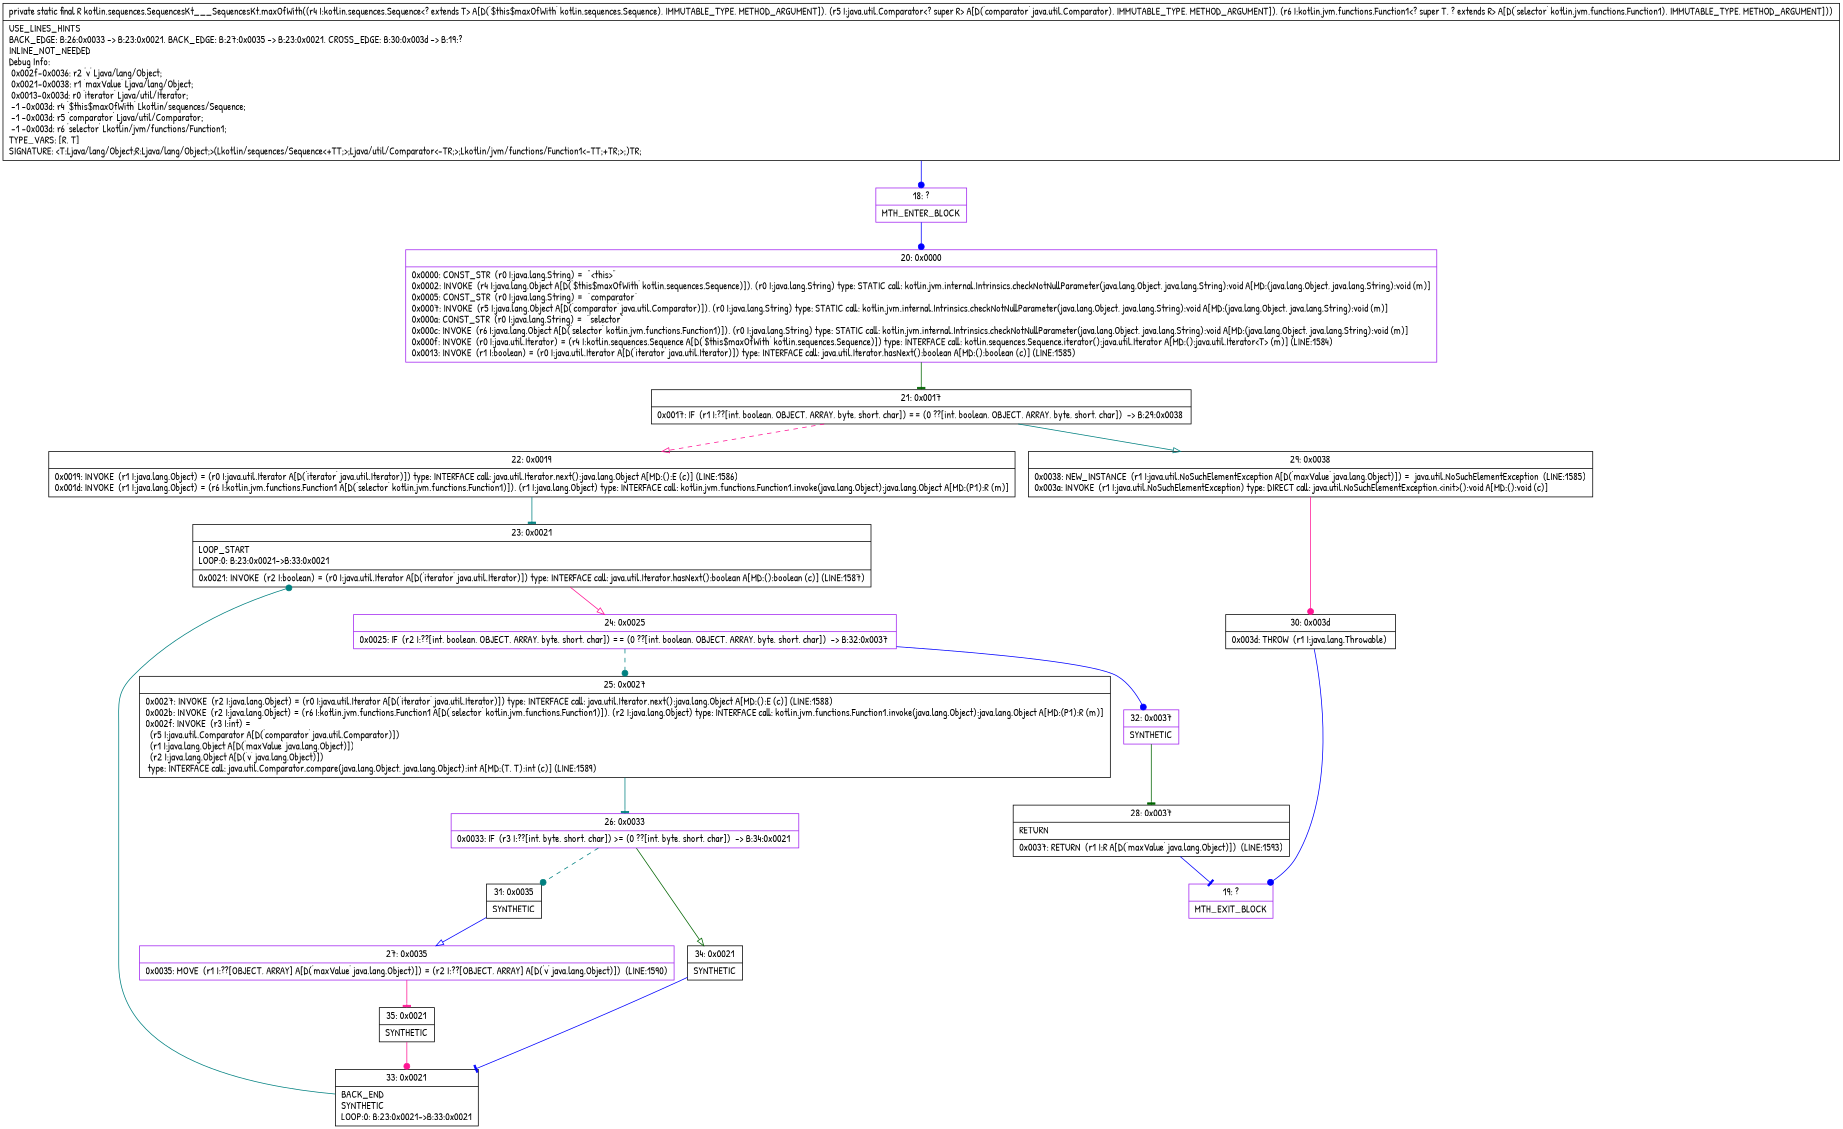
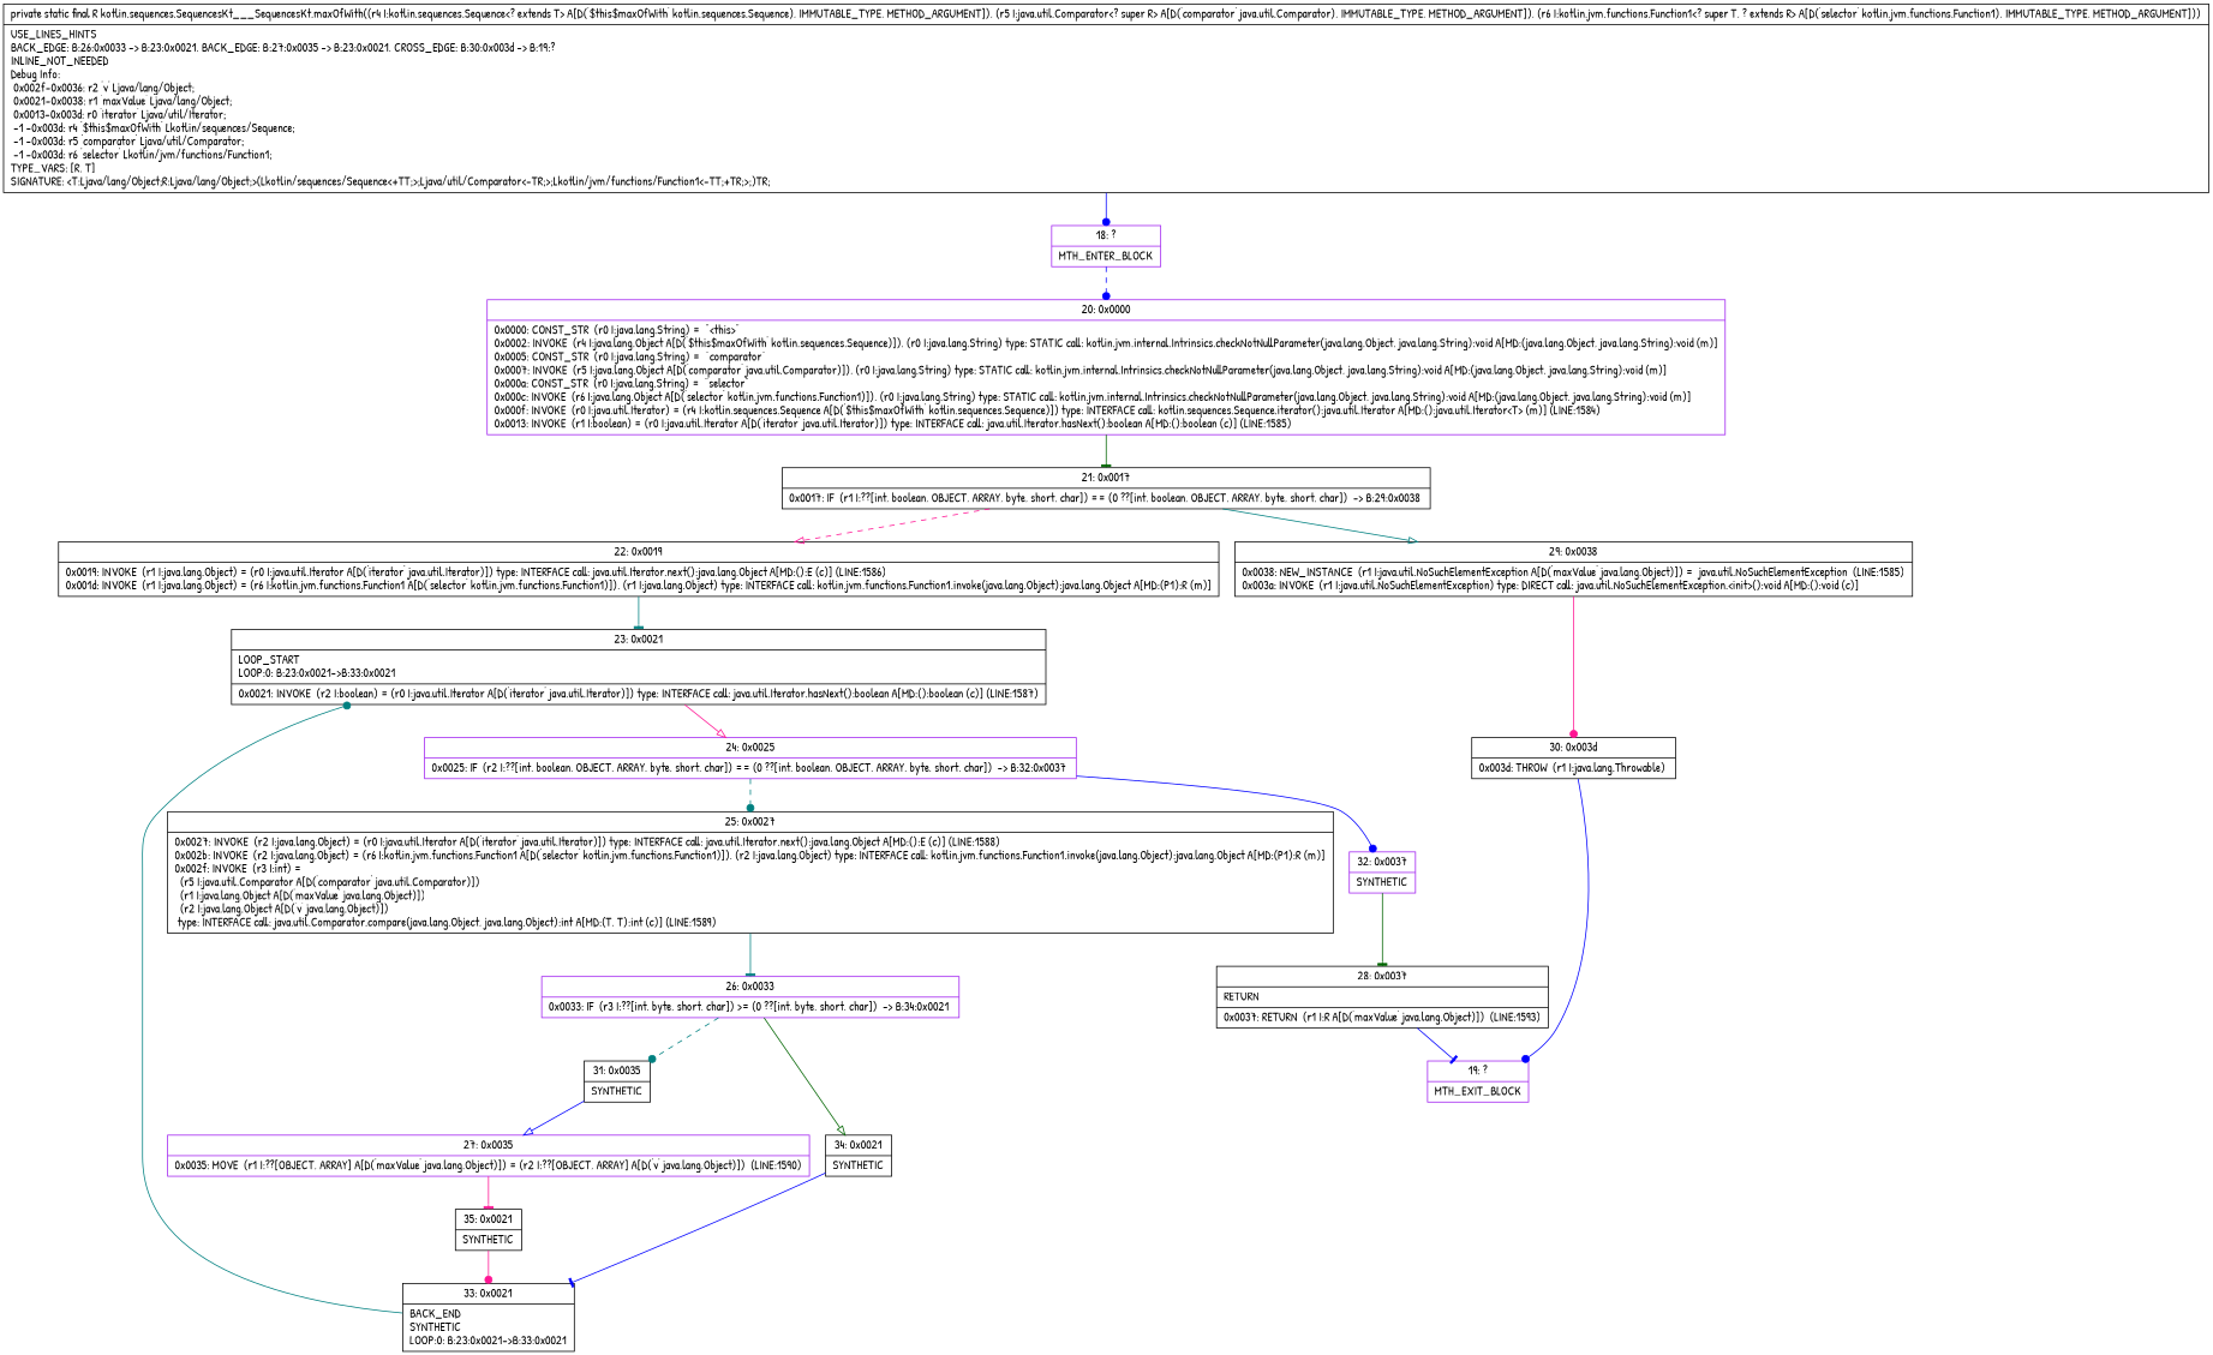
  digraph {
    fontname="Patrick Hand"
    node [color=black fontname="Patrick Hand" shape=record]
    edge [arrowhead=dot color=blue fontname="Patrick Hand"]
    n1 [color=purple label="{18\:\ ?|MTH_ENTER_BLOCK\l}"]
    n2 [color=purple label="{20\:\ 0x0000|0x0000: CONST_STR  (r0 I:java.lang.String) =  \"\<this\>\" \l0x0002: INVOKE  (r4 I:java.lang.Object A[D('$this$maxOfWith' kotlin.sequences.Sequence)]), (r0 I:java.lang.String) type: STATIC call: kotlin.jvm.internal.Intrinsics.checkNotNullParameter(java.lang.Object, java.lang.String):void A[MD:(java.lang.Object, java.lang.String):void (m)]\l0x0005: CONST_STR  (r0 I:java.lang.String) =  \"comparator\" \l0x0007: INVOKE  (r5 I:java.lang.Object A[D('comparator' java.util.Comparator)]), (r0 I:java.lang.String) type: STATIC call: kotlin.jvm.internal.Intrinsics.checkNotNullParameter(java.lang.Object, java.lang.String):void A[MD:(java.lang.Object, java.lang.String):void (m)]\l0x000a: CONST_STR  (r0 I:java.lang.String) =  \"selector\" \l0x000c: INVOKE  (r6 I:java.lang.Object A[D('selector' kotlin.jvm.functions.Function1)]), (r0 I:java.lang.String) type: STATIC call: kotlin.jvm.internal.Intrinsics.checkNotNullParameter(java.lang.Object, java.lang.String):void A[MD:(java.lang.Object, java.lang.String):void (m)]\l0x000f: INVOKE  (r0 I:java.util.Iterator) = (r4 I:kotlin.sequences.Sequence A[D('$this$maxOfWith' kotlin.sequences.Sequence)]) type: INTERFACE call: kotlin.sequences.Sequence.iterator():java.util.Iterator A[MD:():java.util.Iterator\<T\> (m)] (LINE:1584)\l0x0013: INVOKE  (r1 I:boolean) = (r0 I:java.util.Iterator A[D('iterator' java.util.Iterator)]) type: INTERFACE call: java.util.Iterator.hasNext():boolean A[MD:():boolean (c)] (LINE:1585)\l}"]
    n3 [label="{21\:\ 0x0017|0x0017: IF  (r1 I:??[int, boolean, OBJECT, ARRAY, byte, short, char]) == (0 ??[int, boolean, OBJECT, ARRAY, byte, short, char])  \-\> B:29:0x0038 \l}"]
    n4 [label="{22\:\ 0x0019|0x0019: INVOKE  (r1 I:java.lang.Object) = (r0 I:java.util.Iterator A[D('iterator' java.util.Iterator)]) type: INTERFACE call: java.util.Iterator.next():java.lang.Object A[MD:():E (c)] (LINE:1586)\l0x001d: INVOKE  (r1 I:java.lang.Object) = (r6 I:kotlin.jvm.functions.Function1 A[D('selector' kotlin.jvm.functions.Function1)]), (r1 I:java.lang.Object) type: INTERFACE call: kotlin.jvm.functions.Function1.invoke(java.lang.Object):java.lang.Object A[MD:(P1):R (m)]\l}"]
    n5 [label="{29\:\ 0x0038|0x0038: NEW_INSTANCE  (r1 I:java.util.NoSuchElementException A[D('maxValue' java.lang.Object)]) =  java.util.NoSuchElementException  (LINE:1585)\l0x003a: INVOKE  (r1 I:java.util.NoSuchElementException) type: DIRECT call: java.util.NoSuchElementException.\<init\>():void A[MD:():void (c)]\l}"]
    n6 [label="{23\:\ 0x0021|LOOP_START\lLOOP:0: B:23:0x0021\-\>B:33:0x0021\l|0x0021: INVOKE  (r2 I:boolean) = (r0 I:java.util.Iterator A[D('iterator' java.util.Iterator)]) type: INTERFACE call: java.util.Iterator.hasNext():boolean A[MD:():boolean (c)] (LINE:1587)\l}"]
    n7 [label="{30\:\ 0x003d|0x003d: THROW  (r1 I:java.lang.Throwable) \l}"]
    n8 [color=purple label="{24\:\ 0x0025|0x0025: IF  (r2 I:??[int, boolean, OBJECT, ARRAY, byte, short, char]) == (0 ??[int, boolean, OBJECT, ARRAY, byte, short, char])  \-\> B:32:0x0037 \l}"]
    n9 [label="{25\:\ 0x0027|0x0027: INVOKE  (r2 I:java.lang.Object) = (r0 I:java.util.Iterator A[D('iterator' java.util.Iterator)]) type: INTERFACE call: java.util.Iterator.next():java.lang.Object A[MD:():E (c)] (LINE:1588)\l0x002b: INVOKE  (r2 I:java.lang.Object) = (r6 I:kotlin.jvm.functions.Function1 A[D('selector' kotlin.jvm.functions.Function1)]), (r2 I:java.lang.Object) type: INTERFACE call: kotlin.jvm.functions.Function1.invoke(java.lang.Object):java.lang.Object A[MD:(P1):R (m)]\l0x002f: INVOKE  (r3 I:int) = \l  (r5 I:java.util.Comparator A[D('comparator' java.util.Comparator)])\l  (r1 I:java.lang.Object A[D('maxValue' java.lang.Object)])\l  (r2 I:java.lang.Object A[D('v' java.lang.Object)])\l type: INTERFACE call: java.util.Comparator.compare(java.lang.Object, java.lang.Object):int A[MD:(T, T):int (c)] (LINE:1589)\l}"]
    n10 [color=purple label="{32\:\ 0x0037|SYNTHETIC\l}"]
    n11 [color=purple label="{26\:\ 0x0033|0x0033: IF  (r3 I:??[int, byte, short, char]) \>= (0 ??[int, byte, short, char])  \-\> B:34:0x0021 \l}"]
    n12 [label="{28\:\ 0x0037|RETURN\l|0x0037: RETURN  (r1 I:R A[D('maxValue' java.lang.Object)])  (LINE:1593)\l}"]
    n13 [label="{31\:\ 0x0035|SYNTHETIC\l}"]
    n14 [label="{34\:\ 0x0021|SYNTHETIC\l}"]
    n15 [color=purple label="{27\:\ 0x0035|0x0035: MOVE  (r1 I:??[OBJECT, ARRAY] A[D('maxValue' java.lang.Object)]) = (r2 I:??[OBJECT, ARRAY] A[D('v' java.lang.Object)])  (LINE:1590)\l}"]
    n16 [label="{33\:\ 0x0021|BACK_END\lSYNTHETIC\lLOOP:0: B:23:0x0021\-\>B:33:0x0021\l}"]
    n17 [label="{35\:\ 0x0021|SYNTHETIC\l}"]
    n18 [color=purple label="{19\:\ ?|MTH_EXIT_BLOCK\l}"]
    n19 [label="{private static final R kotlin.sequences.SequencesKt___SequencesKt.maxOfWith((r4 I:kotlin.sequences.Sequence\<? extends T\> A[D('$this$maxOfWith' kotlin.sequences.Sequence), IMMUTABLE_TYPE, METHOD_ARGUMENT]), (r5 I:java.util.Comparator\<? super R\> A[D('comparator' java.util.Comparator), IMMUTABLE_TYPE, METHOD_ARGUMENT]), (r6 I:kotlin.jvm.functions.Function1\<? super T, ? extends R\> A[D('selector' kotlin.jvm.functions.Function1), IMMUTABLE_TYPE, METHOD_ARGUMENT]))  | USE_LINES_HINTS\lBACK_EDGE: B:26:0x0033 \-\> B:23:0x0021, BACK_EDGE: B:27:0x0035 \-\> B:23:0x0021, CROSS_EDGE: B:30:0x003d \-\> B:19:?\lINLINE_NOT_NEEDED\lDebug Info:\l  0x002f\-0x0036: r2 'v' Ljava\/lang\/Object;\l  0x0021\-0x0038: r1 'maxValue' Ljava\/lang\/Object;\l  0x0013\-0x003d: r0 'iterator' Ljava\/util\/Iterator;\l  \-1 \-0x003d: r4 '$this$maxOfWith' Lkotlin\/sequences\/Sequence;\l  \-1 \-0x003d: r5 'comparator' Ljava\/util\/Comparator;\l  \-1 \-0x003d: r6 'selector' Lkotlin\/jvm\/functions\/Function1;\lTYPE_VARS: [R, T]\lSIGNATURE: \<T:Ljava\/lang\/Object;R:Ljava\/lang\/Object;\>(Lkotlin\/sequences\/Sequence\<+TT;\>;Ljava\/util\/Comparator\<\-TR;\>;Lkotlin\/jvm\/functions\/Function1\<\-TT;+TR;\>;)TR;\l}"]
-   n1 -> n2
+   n1 -> n2 [style=dashed]
    n2 -> n3 [arrowhead=tee color=darkgreen]
    n3 -> n4 [arrowhead=onormal color=deeppink style=dashed]
    n3 -> n5 [arrowhead=onormal color=teal]
    n4 -> n6 [arrowhead=tee color=teal]
    n5 -> n7 [color=deeppink]
    n6 -> n8 [arrowhead=onormal color=deeppink]
    n7 -> n18
    n8 -> n9 [color=teal style=dashed]
    n8 -> n10
    n9 -> n11 [arrowhead=tee color=teal]
    n10 -> n12 [arrowhead=tee color=darkgreen]
    n11 -> n13 [color=teal style=dashed]
    n11 -> n14 [arrowhead=onormal color=darkgreen]
    n12 -> n18 [arrowhead=tee]
    n13 -> n15 [arrowhead=onormal]
    n14 -> n16 [arrowhead=tee]
    n15 -> n17 [arrowhead=tee color=deeppink]
    n16 -> n6 [color=teal]
    n17 -> n16 [color=deeppink]
    n19 -> n1
  }
